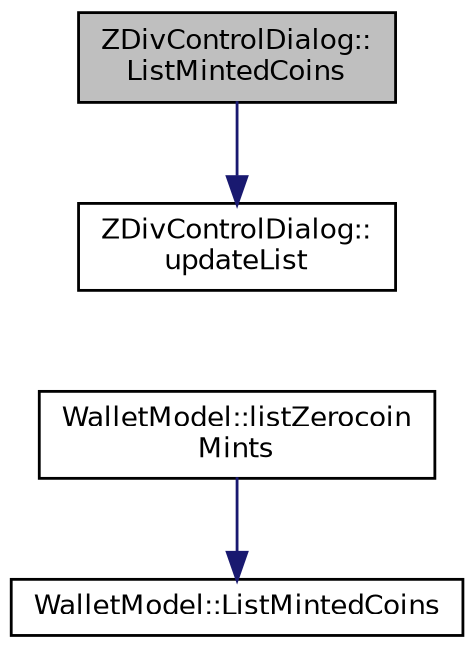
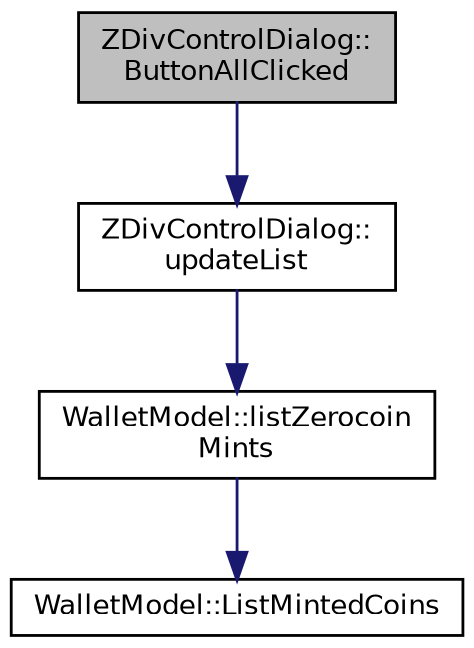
  digraph {
    rankdir=TB
    node [color=black fillcolor=white fontname=Helvetica fontsize=10 shape=record style=filled]
    edge [color=midnightblue fontname=Helvetica fontsize=10 labelfontname=Helvetica labelfontsize=10 style=solid]
-   n1 [fillcolor=grey75 fontcolor=black height=0.2 label="ZDivControlDialog::\lListMintedCoins" width=0.4]
+   n1 [fillcolor=grey75 fontcolor=black height=0.2 label="ZDivControlDialog::\lButtonAllClicked" width=0.4]
    n2 [height=0.2 label="ZDivControlDialog::\lupdateList" width=0.4]
    n3 [height=0.2 label="WalletModel::listZerocoin\lMints" width=0.4]
    n4 [height=0.2 label="WalletModel::ListMintedCoins" width=0.4]
    n1 -> n2
+   n2 -> n3
    n3 -> n4
  }
